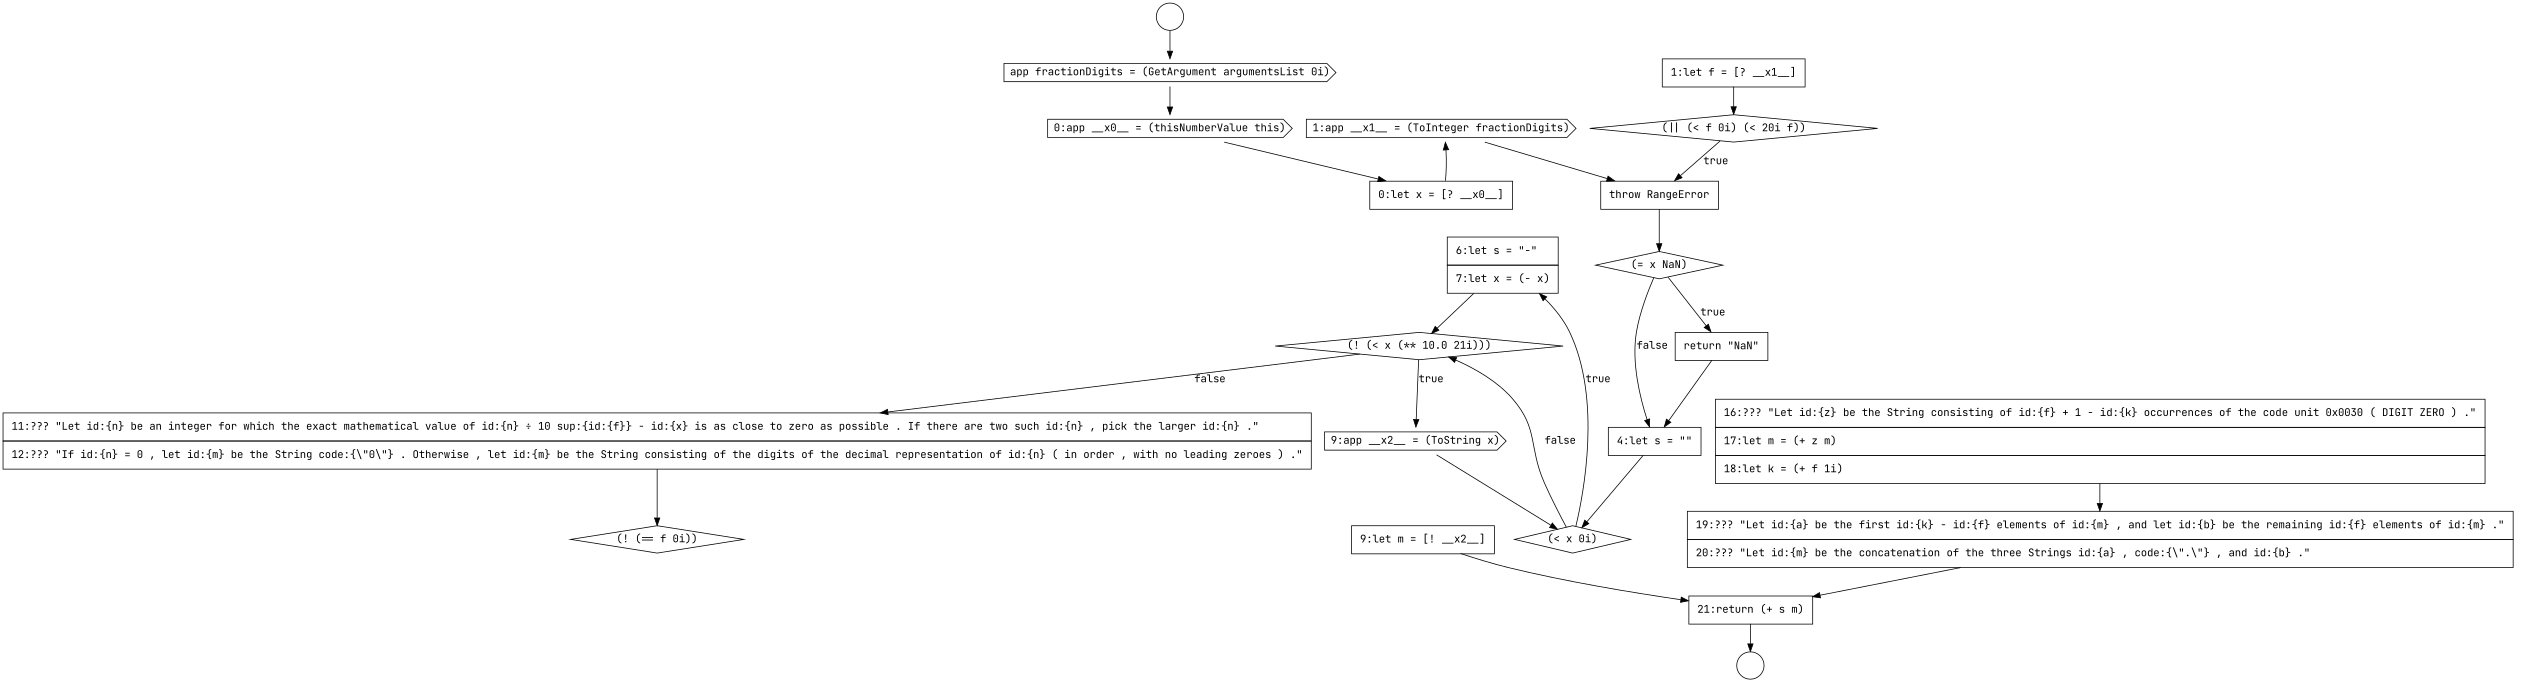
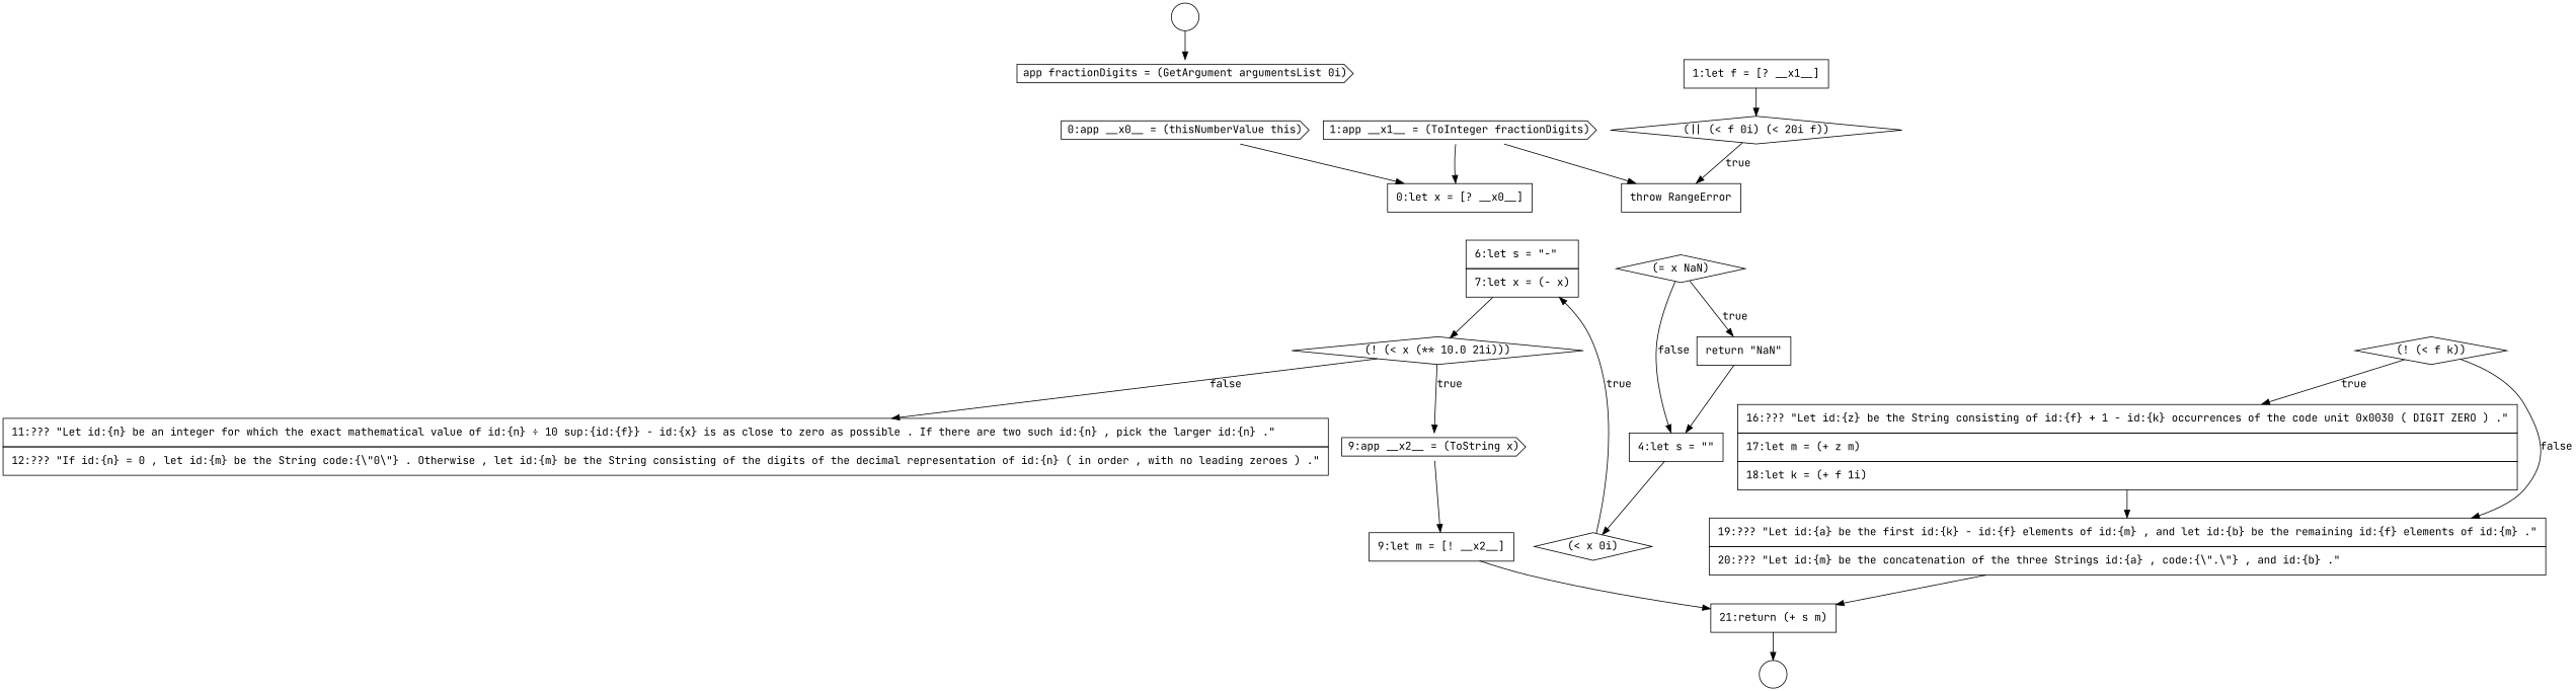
  digraph {
    fontname="JetBrains Mono"
    node [color=black fillcolor=white fontname="JetBrains Mono" shape=none style=filled]
    edge [color=black fontname="JetBrains Mono"]
    n1 [label=<<font color="black">     <table border="0" cellborder="1" cellspacing="0" cellpadding="10">       <tr><td align="left">6:let s = &quot;-&quot;</td></tr>       <tr><td align="left">7:let x = (- x)</td></tr>     </table>   </font>> margin=0]
    n2 [label=<<font color="black">(! (&lt; x (** 10.0 21i)))</font>> shape=diamond]
    n3 [label=<<font color="black">     <table border="0" cellborder="1" cellspacing="0" cellpadding="10">       <tr><td align="left">11:??? &quot;Let id:{n} be an integer for which the exact mathematical value of id:{n} &divide; 10 sup:{id:{f}} - id:{x} is as close to zero as possible . If there are two such id:{n} , pick the larger id:{n} .&quot;</td></tr>       <tr><td align="left">12:??? &quot;If id:{n} = 0 , let id:{m} be the String code:{\&quot;0\&quot;} . Otherwise , let id:{m} be the String consisting of the digits of the decimal representation of id:{n} ( in order , with no leading zeroes ) .&quot;</td></tr>     </table>   </font>> margin=0]
    n4 [label=<<font color="black">9:app __x2__ = (ToString x)</font>> shape=cds]
    n5 [label=<<font color="black">(= x NaN)</font>> shape=diamond]
    n6 [label=<<font color="black">     <table border="0" cellborder="1" cellspacing="0" cellpadding="10">       <tr><td align="left">4:let s = &quot;&quot;</td></tr>     </table>   </font>> margin=0]
    n7 [label=<<font color="black">     <table border="0" cellborder="1" cellspacing="0" cellpadding="10">       <tr><td align="left">return &quot;NaN&quot;</td></tr>     </table>   </font>> margin=0]
    n8 [label=<<font color="black">(&lt; x 0i)</font>> shape=diamond]
    n9 [label=<<font color="black">     <table border="0" cellborder="1" cellspacing="0" cellpadding="10">       <tr><td align="left">16:??? &quot;Let id:{z} be the String consisting of id:{f} + 1 - id:{k} occurrences of the code unit 0x0030 ( DIGIT ZERO ) .&quot;</td></tr>       <tr><td align="left">17:let m = (+ z m)</td></tr>       <tr><td align="left">18:let k = (+ f 1i)</td></tr>     </table>   </font>> margin=0]
    n10 [label=<<font color="black">     <table border="0" cellborder="1" cellspacing="0" cellpadding="10">       <tr><td align="left">19:??? &quot;Let id:{a} be the first id:{k} - id:{f} elements of id:{m} , and let id:{b} be the remaining id:{f} elements of id:{m} .&quot;</td></tr>       <tr><td align="left">20:??? &quot;Let id:{m} be the concatenation of the three Strings id:{a} , code:{\&quot;.\&quot;} , and id:{b} .&quot;</td></tr>     </table>   </font>> margin=0]
    n11 [label=<<font color="black">     <table border="0" cellborder="1" cellspacing="0" cellpadding="10">       <tr><td align="left">21:return (+ s m)</td></tr>     </table>   </font>> margin=0]
    n12 [label=<<font color="black">     <table border="0" cellborder="1" cellspacing="0" cellpadding="10">       <tr><td align="left">0:let x = [? __x0__]</td></tr>     </table>   </font>> margin=0]
    n13 [label=<<font color="black">1:app __x1__ = (ToInteger fractionDigits)</font>> shape=cds]
    n14 [label=<<font color="black">     <table border="0" cellborder="1" cellspacing="0" cellpadding="10">       <tr><td align="left">throw RangeError</td></tr>     </table>   </font>> margin=0]
+   n15 [label=<<font color="black">(! (&lt; f k))</font>> shape=diamond]
    n16 [label=<<font color="black">     <table border="0" cellborder="1" cellspacing="0" cellpadding="10">       <tr><td align="left">9:let m = [! __x2__]</td></tr>     </table>   </font>> margin=0]
    n17 [label=" " shape=circle]
    n18 [label=" " shape=circle]
    n19 [label=<<font color="black">app fractionDigits = (GetArgument argumentsList 0i)</font>> shape=cds]
    n20 [label=<<font color="black">0:app __x0__ = (thisNumberValue this)</font>> shape=cds]
    n21 [label=<<font color="black">     <table border="0" cellborder="1" cellspacing="0" cellpadding="10">       <tr><td align="left">1:let f = [? __x1__]</td></tr>     </table>   </font>> margin=0]
    n22 [label=<<font color="black">(|| (&lt; f 0i) (&lt; 20i f))</font>> shape=diamond]
-   n23 [label=<<font color="black">(! (== f 0i))</font>> shape=diamond]
    n1 -> n2
    n2 -> n3 [label=<<font color="black">false</font>>]
    n2 -> n4 [label=<<font color="black">true</font>>]
-   n3 -> n23
-   n4 -> n8
+   n4 -> n16
    n5 -> n6 [label=<<font color="black">false</font>>]
    n5 -> n7 [label=<<font color="black">true</font>>]
    n6 -> n8
    n7 -> n6
    n8 -> n1 [label=<<font color="black">true</font>>]
-   n8 -> n2 [label=<<font color="black">false</font>>]
    n9 -> n10
    n10 -> n11
    n11 -> n17
-   n12 -> n13
+   n13 -> n12
    n13 -> n14
-   n14 -> n5
+   n15 -> n9 [label=<<font color="black">true</font>>]
+   n15 -> n10 [label=<<font color="black">false</font>>]
    n16 -> n11
    n18 -> n19
-   n19 -> n20
    n20 -> n12
    n21 -> n22
    n22 -> n14 [label=<<font color="black">true</font>>]
  }
